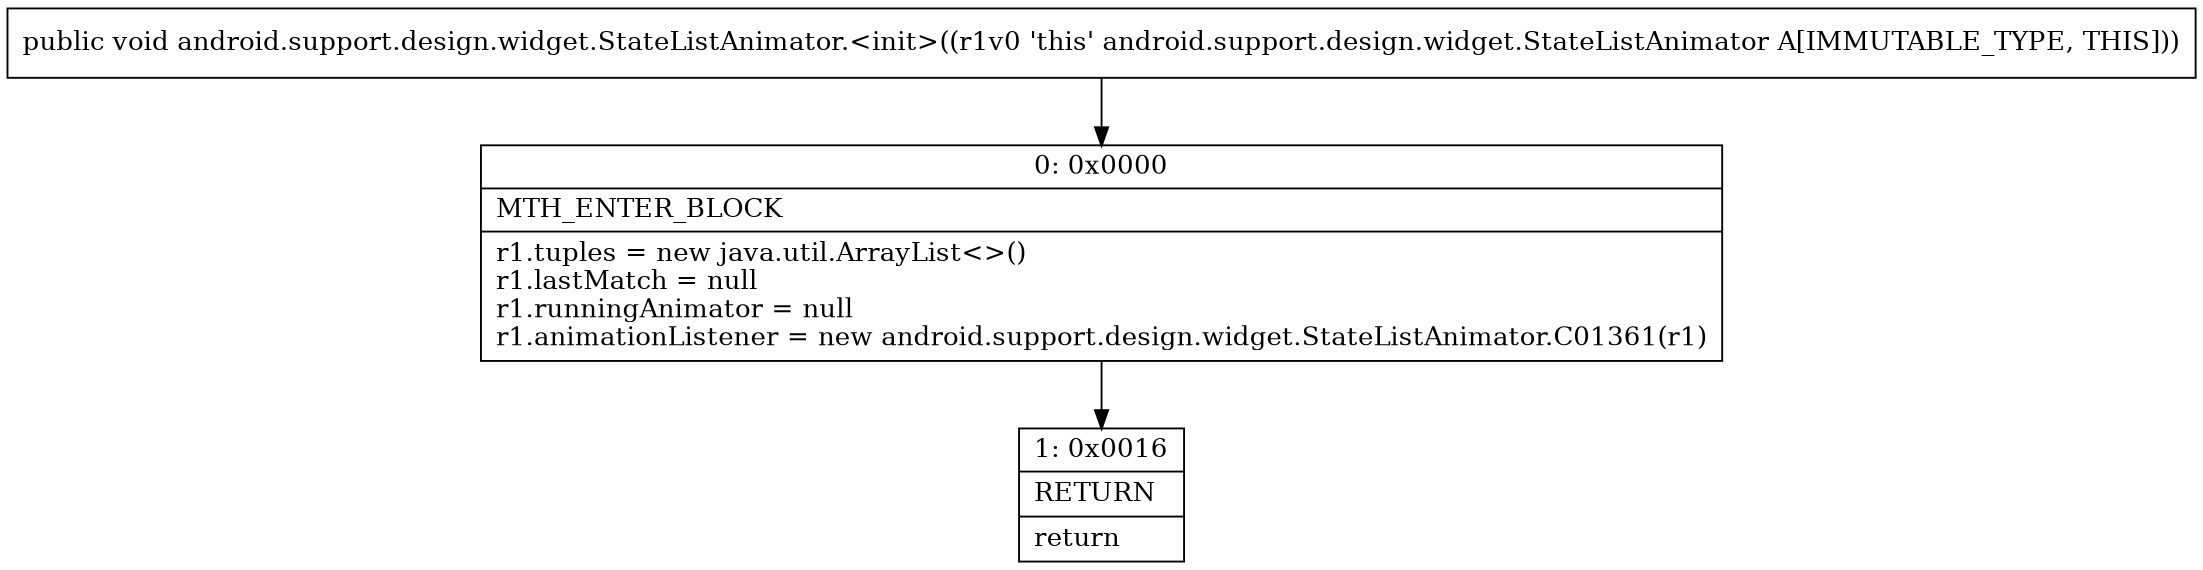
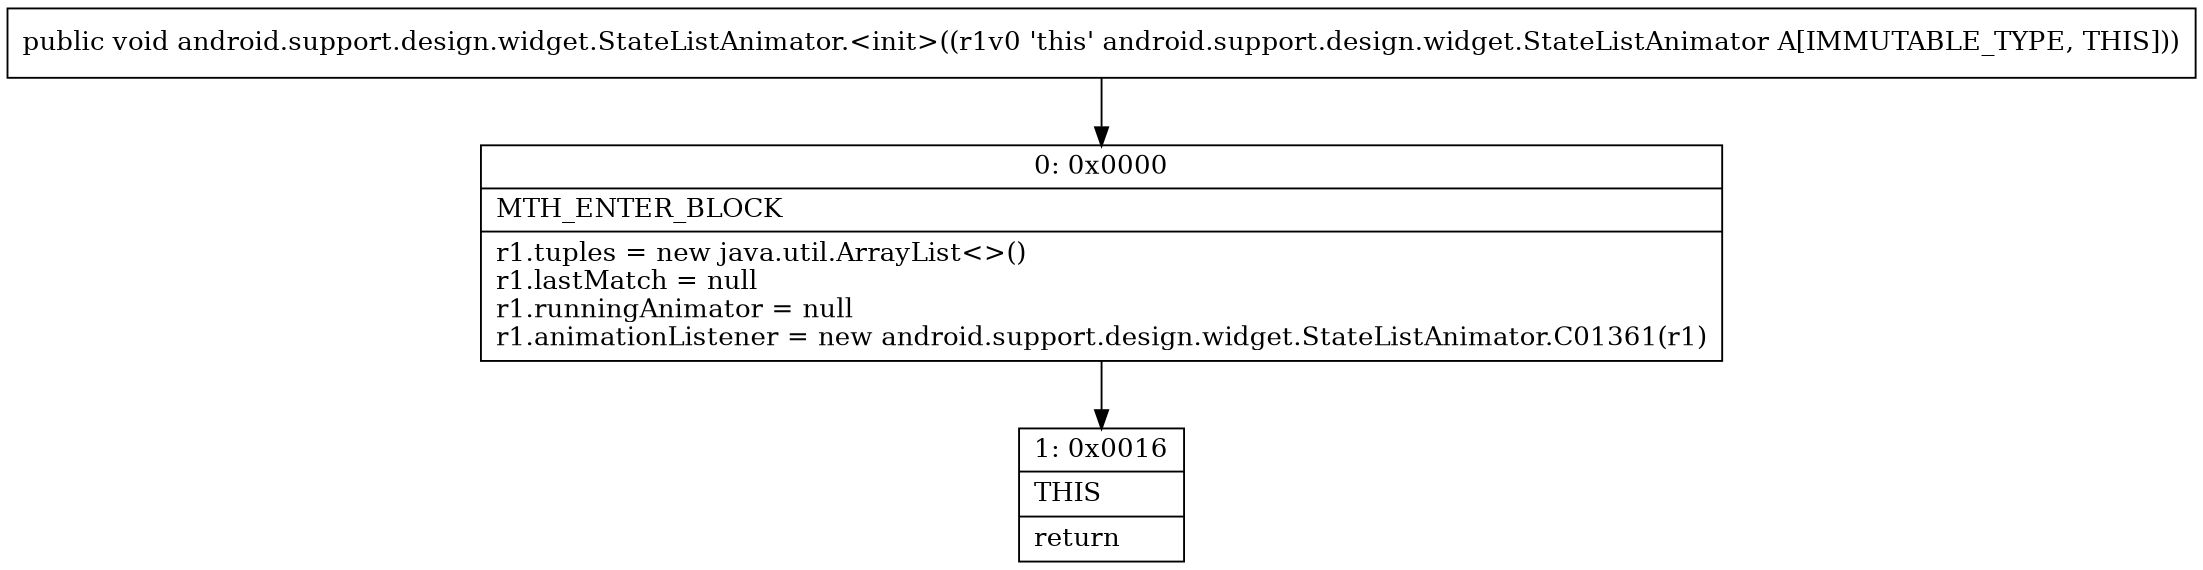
  digraph {
    node [shape=record]
    n1 [label="{0\:\ 0x0000|MTH_ENTER_BLOCK\l|r1.tuples = new java.util.ArrayList\<\>()\lr1.lastMatch = null\lr1.runningAnimator = null\lr1.animationListener = new android.support.design.widget.StateListAnimator.C01361(r1)\l}"]
-   n2 [label="{1\:\ 0x0016|RETURN\l|return\l}"]
+   n2 [label="{1\:\ 0x0016|THIS\l|return\l}"]
    n3 [label="{public void android.support.design.widget.StateListAnimator.\<init\>((r1v0 'this' android.support.design.widget.StateListAnimator A[IMMUTABLE_TYPE, THIS])) }"]
    n1 -> n2
    n3 -> n1
  }
